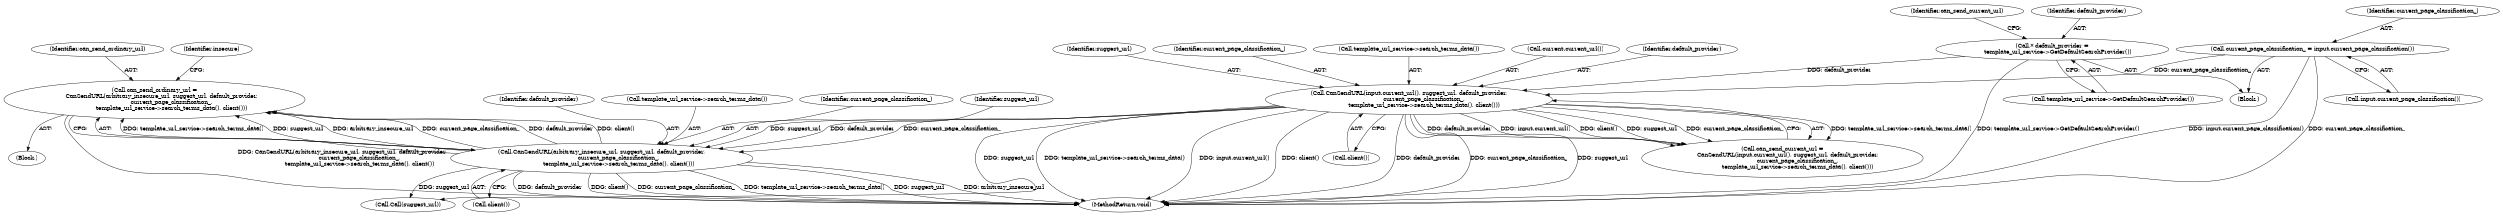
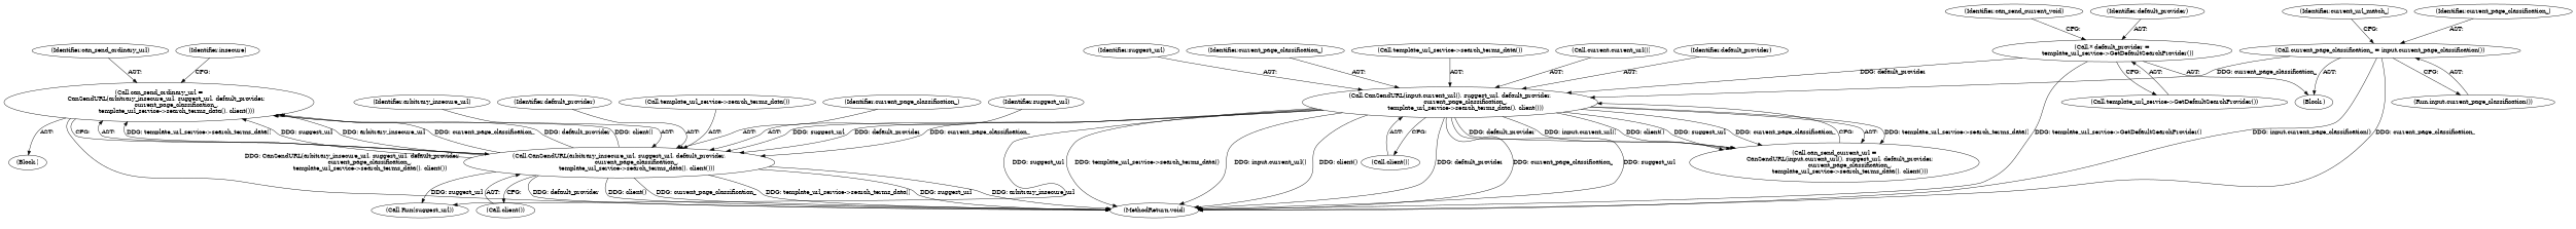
  digraph {
    n1 [label="(Call,can_send_ordinary_url =\n        CanSendURL(arbitrary_insecure_url, suggest_url, default_provider,\n                   current_page_classification_,\n                   template_url_service->search_terms_data(), client()))"]
    n2 [label="(Call,CanSendURL(arbitrary_insecure_url, suggest_url, default_provider,\n                   current_page_classification_,\n                   template_url_service->search_terms_data(), client()))"]
    n3 [label="(Block,)"]
    n4 [label="(MethodReturn,void)"]
-   n5 [label="(Call,Call(suggest_url))"]
+   n5 [label="(Call,Run(suggest_url))"]
    n6 [label="(Call,client())"]
    n7 [label="(Call,CanSendURL(input.current_url(), suggest_url, default_provider,\n                 current_page_classification_,\n                 template_url_service->search_terms_data(), client()))"]
    n8 [label="(Call,can_send_current_url =\n      CanSendURL(input.current_url(), suggest_url, default_provider,\n                 current_page_classification_,\n                 template_url_service->search_terms_data(), client()))"]
    n9 [label="(Call,client())"]
    n10 [label="(Call,* default_provider =\n      template_url_service->GetDefaultSearchProvider())"]
    n11 [label="(Call,template_url_service->GetDefaultSearchProvider())"]
    n12 [label="(Block,)"]
    n13 [label="(Call,current_page_classification_ = input.current_page_classification())"]
-   n14 [label="(Call,input.current_page_classification())"]
+   n14 [label="(Run,input.current_page_classification())"]
    n15 [label="(Identifier,current_page_classification_)"]
-   n17 [label="(Identifier,can_send_current_url)"]
+   n16 [label="(Identifier,current_url_match_)"]
+   n17 [label="(Identifier,can_send_current_void)"]
    n18 [label="(Identifier,can_send_ordinary_url)"]
    n19 [label="(Identifier,suggest_url)"]
    n20 [label="(Identifier,default_provider)"]
+   n21 [label="(Identifier,arbitrary_insecure_url)"]
    n22 [label="(Identifier,insecure)"]
    n23 [label="(Identifier,suggest_url)"]
    n24 [label="(Identifier,default_provider)"]
    n25 [label="(Identifier,current_page_classification_)"]
    n26 [label="(Identifier,current_page_classification_)"]
    n27 [label="(Call,template_url_service->search_terms_data())"]
    n28 [label="(Identifier,default_provider)"]
    n29 [label="(Call,template_url_service->search_terms_data())"]
    n30 [label="(Call,current.current_url())"]
    n1 -> n2 [label="CFG: "]
    n1 -> n3 [label="AST: "]
    n1 -> n4 [label="DDG: CanSendURL(arbitrary_insecure_url, suggest_url, default_provider,\n                   current_page_classification_,\n                   template_url_service->search_terms_data(), client())"]
    n2 -> n1 [label="AST: "]
    n2 -> n1 [label="DDG: template_url_service->search_terms_data()"]
    n2 -> n1 [label="DDG: suggest_url"]
    n2 -> n1 [label="DDG: arbitrary_insecure_url"]
    n2 -> n1 [label="DDG: current_page_classification_"]
    n2 -> n1 [label="DDG: default_provider"]
    n2 -> n1 [label="DDG: client()"]
    n2 -> n4 [label="DDG: default_provider"]
    n2 -> n4 [label="DDG: client()"]
    n2 -> n4 [label="DDG: current_page_classification_"]
    n2 -> n4 [label="DDG: template_url_service->search_terms_data()"]
    n2 -> n4 [label="DDG: suggest_url"]
    n2 -> n4 [label="DDG: arbitrary_insecure_url"]
    n2 -> n5 [label="DDG: suggest_url"]
    n2 -> n6 [label="CFG: "]
    n6 -> n2 [label="AST: "]
    n7 -> n2 [label="DDG: suggest_url"]
    n7 -> n2 [label="DDG: default_provider"]
    n7 -> n2 [label="DDG: current_page_classification_"]
    n7 -> n4 [label="DDG: template_url_service->search_terms_data()"]
    n7 -> n4 [label="DDG: input.current_url()"]
    n7 -> n4 [label="DDG: client()"]
    n7 -> n4 [label="DDG: default_provider"]
    n7 -> n4 [label="DDG: current_page_classification_"]
    n7 -> n4 [label="DDG: suggest_url"]
    n7 -> n5 [label="DDG: suggest_url"]
    n7 -> n8 [label="AST: "]
    n7 -> n8 [label="DDG: template_url_service->search_terms_data()"]
    n7 -> n8 [label="DDG: default_provider"]
    n7 -> n8 [label="DDG: input.current_url()"]
    n7 -> n8 [label="DDG: client()"]
    n7 -> n8 [label="DDG: suggest_url"]
    n7 -> n8 [label="DDG: current_page_classification_"]
    n7 -> n9 [label="CFG: "]
    n8 -> n7 [label="CFG: "]
    n9 -> n7 [label="AST: "]
    n10 -> n4 [label="DDG: template_url_service->GetDefaultSearchProvider()"]
    n10 -> n7 [label="DDG: default_provider"]
    n10 -> n11 [label="CFG: "]
    n10 -> n12 [label="AST: "]
    n11 -> n10 [label="AST: "]
    n13 -> n4 [label="DDG: input.current_page_classification()"]
    n13 -> n4 [label="DDG: current_page_classification_"]
    n13 -> n7 [label="DDG: current_page_classification_"]
    n13 -> n12 [label="AST: "]
    n13 -> n14 [label="CFG: "]
    n14 -> n13 [label="AST: "]
    n15 -> n2 [label="AST: "]
+   n16 -> n13 [label="CFG: "]
    n17 -> n10 [label="CFG: "]
    n18 -> n1 [label="AST: "]
    n19 -> n2 [label="AST: "]
    n20 -> n7 [label="AST: "]
+   n21 -> n2 [label="AST: "]
    n22 -> n1 [label="CFG: "]
    n23 -> n7 [label="AST: "]
    n24 -> n2 [label="AST: "]
    n25 -> n7 [label="AST: "]
    n26 -> n13 [label="AST: "]
    n27 -> n2 [label="AST: "]
    n28 -> n10 [label="AST: "]
    n29 -> n7 [label="AST: "]
    n30 -> n7 [label="AST: "]
  }
